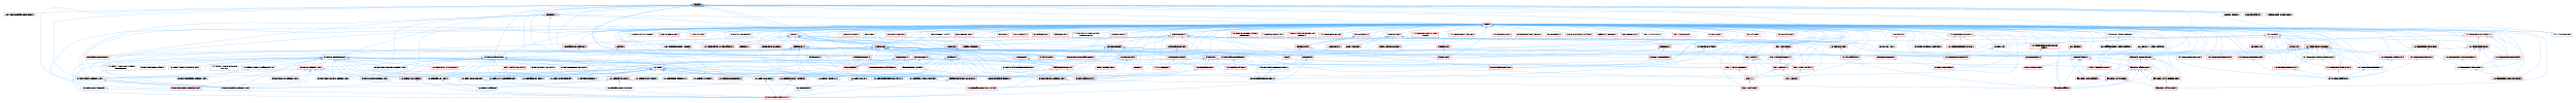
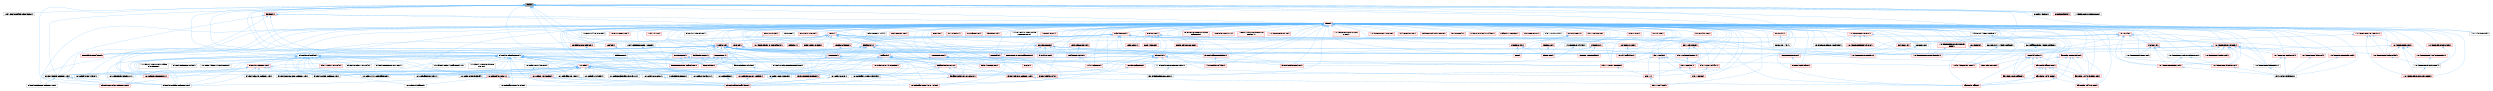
  digraph {
    node [color=red fillcolor="#FFF0F0" fontname=Helvetica fontsize=10 shape=box style=filled]
    edge [color=steelblue1 dir=back fontname=Helvetica fontsize=10 labelfontname=Helvetica labelfontsize=10 style=solid]
    n1 [color=gray40 fillcolor=grey60 fontcolor=black height=0.2 label="Field.h" width=0.4]
    n2 [color=grey40 fillcolor=white height=0.2 label="ArchiveScriptReferenceCollector.h" width=0.4]
    n3 [color=grey40 fillcolor=white height=0.2 label="BlueprintActionFilter.h" width=0.4]
    n4 [color=grey40 fillcolor=white height=0.2 label="BlueprintFieldNodeSpawner.h" width=0.4]
    n5 [color=grey40 fillcolor=white height=0.2 label="BlueprintVariableNodeSpawner.h" width=0.4]
    n6 [color=grey40 fillcolor=white height=0.2 label="BlueprintNodeSignature.h" width=0.4]
    n7 [height=0.2 label="Class.h" width=0.4]
    n8 [height=0.2 label="RigVMMemoryStorage.h" width=0.4]
    n9 [height=0.2 label="RigVM.h" width=0.4]
    n10 [height=0.2 label="UnrealType.h" width=0.4]
    n11 [height=0.2 label="EnumProperty.h" width=0.4]
    n12 [height=0.2 label="StateTreePropertyRefHelpers.h" width=0.4]
    n13 [color=grey40 fillcolor=white height=0.2 label="FieldIterator.h" width=0.4]
    n14 [height=0.2 label="FieldPathProperty.h" width=0.4]
    n15 [height=0.2 label="IPropertyAccessEditor.h" width=0.4]
    n16 [height=0.2 label="KeyPropertyParams.h" width=0.4]
    n17 [height=0.2 label="TextProperty.h" width=0.4]
    n18 [height=0.2 label="CoreNet.h" width=0.4]
    n19 [color=grey40 fillcolor=white height=0.2 label="NonNullSubclassOf.h" width=0.4]
    n20 [height=0.2 label="FieldPath.h" width=0.4]
    n21 [color=grey40 fillcolor=white height=0.2 label="PropertyIterator.h" width=0.4]
    n22 [height=0.2 label="SubclassOfField.h" width=0.4]
    n23 [color=grey40 fillcolor=white height=0.2 label="WidgetPropertyDragDropOp.h" width=0.4]
    n24 [color=grey40 fillcolor=white height=0.2 label="BlueprintActionMenuUtils.h" width=0.4]
    n25 [color=grey40 fillcolor=white height=0.2 label="BlueprintComponentNodeSpawner.h" width=0.4]
    n26 [color=grey40 fillcolor=white height=0.2 label="BlueprintDragDropMenuItem.h" width=0.4]
    n27 [height=0.2 label="BlueprintFunctionNodeSpawner.h" width=0.4]
    n28 [height=0.2 label="BlueprintNodeSpawner.h" width=0.4]
    n29 [height=0.2 label="K2Node.h" width=0.4]
    n30 [color=grey40 fillcolor=white height=0.2 label="K2Node_AnimNodeReference.h" width=0.4]
    n31 [height=0.2 label="K2Node_CallFunction.h" width=0.4]
    n32 [color=grey40 fillcolor=white height=0.2 label="K2Node_AnimGetter.h" width=0.4]
    n33 [height=0.2 label="K2Node_DynamicCast.h" width=0.4]
    n34 [color=grey40 fillcolor=white height=0.2 label="K2Node_GetArrayItem.h" width=0.4]
    n35 [color=grey40 fillcolor=white height=0.2 label="K2Node_GetSubsystem.h" width=0.4]
    n36 [color=grey40 fillcolor=white height=0.2 label="K2Node_MacroInstance.h" width=0.4]
    n37 [height=0.2 label="K2Node_StructOperation.h" width=0.4]
    n38 [color=grey40 fillcolor=white height=0.2 label="K2Node_VariableSetRef.h" width=0.4]
    n39 [height=0.2 label="RigVMActionMenuUtils.h" width=0.4]
    n40 [color=grey40 fillcolor=white height=0.2 label="BlueprintDelegateNodeSpawner.h" width=0.4]
    n41 [color=grey40 fillcolor=white height=0.2 label="BlueprintAssetNodeSpawner.h" width=0.4]
    n42 [color=grey40 fillcolor=white height=0.2 label="BlueprintBoundNodeSpawner.h" width=0.4]
    n43 [height=0.2 label="BlueprintEventNodeSpawner.h" width=0.4]
-   n44 [color=grey40 fillcolor=white height=0.2 label="BlueprintBoundEventNodeSpawner.h" width=0.4]
    n45 [color=grey40 fillcolor=white height=0.2 label="K2Node_InputAction.h" width=0.4]
    n46 [color=grey40 fillcolor=white height=0.2 label="K2Node_InputKey.h" width=0.4]
    n47 [height=0.2 label="K2Node_TemporaryVariable.h" width=0.4]
    n48 [color=grey40 fillcolor=white height=0.2 label="UnrealEdSharedPCH.h" width=0.4]
    n49 [height=0.2 label="K2Node_GetInputAxisKeyValue.h" width=0.4]
    n50 [color=grey40 fillcolor=white height=0.2 label="K2Node_GetInputAxisValue.h" width=0.4]
    n51 [height=0.2 label="BlueprintGraphDefinitions.h" width=0.4]
    n52 [color=grey40 fillcolor=white height=0.2 label="AnimGraphNode_AimOffsetLookAt.h" width=0.4]
    n53 [color=grey40 fillcolor=white height=0.2 label="AnimGraphNode_BlendSpace\lPlayer.h" width=0.4]
    n54 [color=grey40 fillcolor=white height=0.2 label="AnimGraphNode_RotationOffset\lBlendSpace.h" width=0.4]
    n55 [color=grey40 fillcolor=white height=0.2 label="BlueprintPaletteFavorites.h" width=0.4]
    n56 [color=grey40 fillcolor=white height=0.2 label="K2Node_InputAxisEvent.h" width=0.4]
    n57 [height=0.2 label="K2Node_InputAxisKeyEvent.h" width=0.4]
    n58 [color=grey40 fillcolor=white height=0.2 label="K2Node_WidgetAnimationEvent.h" width=0.4]
    n59 [color=grey40 fillcolor=white height=0.2 label="K2Node_BitmaskLiteral.h" width=0.4]
    n60 [color=grey40 fillcolor=white height=0.2 label="K2Node_CastByteToEnum.h" width=0.4]
    n61 [color=grey40 fillcolor=white height=0.2 label="K2Node_EnumLiteral.h" width=0.4]
    n62 [color=grey40 fillcolor=white height=0.2 label="K2Node_ForEachElementInEnum.h" width=0.4]
    n63 [color=grey40 fillcolor=white height=0.2 label="K2Node_GetNumEnumEntries.h" width=0.4]
    n64 [color=grey40 fillcolor=white height=0.2 label="K2Node_Select.h" width=0.4]
    n65 [color=grey40 fillcolor=white height=0.2 label="K2Node_SwitchEnum.h" width=0.4]
    n66 [height=0.2 label="ARFilter.h" width=0.4]
    n67 [height=0.2 label="AnimNodeBase.h" width=0.4]
    n68 [color=grey40 fillcolor=white height=0.2 label="ArchiveObjectPropertyMapper.h" width=0.4]
    n69 [height=0.2 label="CoreUObject.h" width=0.4]
    n70 [height=0.2 label="AssetBundleData.h" width=0.4]
    n71 [height=0.2 label="AssetData.h" width=0.4]
    n72 [height=0.2 label="AudioWidgetSubsystem.h" width=0.4]
    n73 [color=grey40 fillcolor=white height=0.2 label="BlueprintActionDatabaseRegistrar.h" width=0.4]
    n74 [height=0.2 label="EdGraphSchema_K2.h" width=0.4]
    n75 [height=0.2 label="BlueprintEditorUtils.h" width=0.4]
    n76 [height=0.2 label="EdGraphSchema_K2_Actions.h" width=0.4]
    n77 [color=grey40 fillcolor=white height=0.2 label="AssetCompilingManager.h" width=0.4]
    n78 [height=0.2 label="AssetManagerTypes.h" width=0.4]
    n79 [height=0.2 label="Attenuation.h" width=0.4]
    n80 [height=0.2 label="AttributesContainer.h" width=0.4]
    n81 [height=0.2 label="AttributesRuntime.h" width=0.4]
    n82 [color=grey40 fillcolor=white height=0.2 label="AudioPanelWidgetInterface.h" width=0.4]
    n83 [color=grey40 fillcolor=white height=0.2 label="SoundEffectPresetWidgetInterface.h" width=0.4]
    n84 [height=0.2 label="AudioVolume.h" width=0.4]
    n85 [color=grey40 fillcolor=white height=0.2 label="BPVariableDragDropAction.h" width=0.4]
    n86 [height=0.2 label="BehaviorTreeTypes.h" width=0.4]
    n87 [height=0.2 label="Blueprint.h" width=0.4]
    n88 [height=0.2 label="BlueprintEditorSettings.h" width=0.4]
    n89 [height=0.2 label="KismetEditorUtilities.h" width=0.4]
    n90 [height=0.2 label="MemberReference.h" width=0.4]
    n91 [color=grey40 fillcolor=white height=0.2 label="MyBlueprintItemDragDropAction.h" width=0.4]
    n92 [height=0.2 label="BlueprintGeneratedClass.h" width=0.4]
    n93 [color=grey40 fillcolor=white height=0.2 label="BlueprintNodeHelpers.h" width=0.4]
    n94 [height=0.2 label="BodyInstance.h" width=0.4]
    n95 [color=grey40 fillcolor=white height=0.2 label="BuiltInChannelEditors.h" width=0.4]
    n96 [height=0.2 label="Casts.h" width=0.4]
    n97 [height=0.2 label="CoreUObjectSharedPCH.h" width=0.4]
    n98 [height=0.2 label="EdGraph.h" width=0.4]
    n99 [height=0.2 label="EdGraphPin.h" width=0.4]
    n100 [height=0.2 label="LiveLinkTypes.h" width=0.4]
    n101 [height=0.2 label="MovieSceneEntitySystemGraphs.h" width=0.4]
    n102 [height=0.2 label="RigVMNativized.h" width=0.4]
    n103 [height=0.2 label="RigVMUserWorkflow.h" width=0.4]
    n104 [height=0.2 label="RigVMStruct.h" width=0.4]
    n105 [height=0.2 label="Selection.h" width=0.4]
    n106 [height=0.2 label="SequencerKeyStructGenerator.h" width=0.4]
    n107 [height=0.2 label="StreamableManager.h" width=0.4]
    n108 [height=0.2 label="StructOnScope.h" width=0.4]
    n109 [height=0.2 label="MovieSceneEventSection.h" width=0.4]
    n110 [height=0.2 label="RigVMDispatchFactory.h" width=0.4]
    n111 [height=0.2 label="RigVMRegistry.h" width=0.4]
    n112 [height=0.2 label="DataTable.h" width=0.4]
    n113 [color=grey40 fillcolor=white height=0.2 label="GeneratedCppIncludes.h" width=0.4]
    n114 [height=0.2 label="FastReferenceCollector.h" width=0.4]
    n115 [height=0.2 label="PropertyTrackEditor.h" width=0.4]
    n116 [height=0.2 label="ClassIconFinder.h" width=0.4]
    n117 [color=grey40 fillcolor=white height=0.2 label="ClassTree.h" width=0.4]
    n118 [height=0.2 label="CompositeFont.h" width=0.4]
    n119 [height=0.2 label="Font.h" width=0.4]
    n120 [height=0.2 label="SlateFontInfo.h" width=0.4]
    n121 [height=0.2 label="SlateTypes.h" width=0.4]
    n122 [height=0.2 label="ConstraintInstance.h" width=0.4]
    n123 [height=0.2 label="NetSerialization.h" width=0.4]
    n124 [height=0.2 label="GameplayAbilitySpec.h" width=0.4]
    n125 [height=0.2 label="GameplayAbilityTypes.h" width=0.4]
    n126 [height=0.2 label="GameplayEffect.h" width=0.4]
    n127 [height=0.2 label="GameplayAbilityTargetTypes.h" width=0.4]
    n128 [height=0.2 label="GameplayCueInterface.h" width=0.4]
    n129 [height=0.2 label="GameplayEffectTypes.h" width=0.4]
    n130 [height=0.2 label="RootMotionSource.h" width=0.4]
    n131 [height=0.2 label="CurveTable.h" width=0.4]
    n132 [color=grey40 fillcolor=white height=0.2 label="EditorCategoryUtils.h" width=0.4]
    n133 [height=0.2 label="EngineBaseTypes.h" width=0.4]
    n134 [height=0.2 label="EngineTypes.h" width=0.4]
    n135 [height=0.2 label="StaticMeshComponent.h" width=0.4]
    n136 [height=0.2 label="Events.h" width=0.4]
    n137 [height=0.2 label="Factories.h" width=0.4]
    n138 [height=0.2 label="FlowDirection.h" width=0.4]
    n139 [height=0.2 label="FontSdfSettings.h" width=0.4]
    n140 [height=0.2 label="GCObjectInfo.h" width=0.4]
    n141 [height=0.2 label="GameplayTagContainer.h" width=0.4]
    n142 [color=grey40 fillcolor=white height=0.2 label="IAnimBlueprintNodeOverride\lAssetsContext.h" width=0.4]
    n143 [height=0.2 label="InputCoreTypes.h" width=0.4]
    n144 [height=0.2 label="InteractiveTool.h" width=0.4]
    n145 [height=0.2 label="KeyHandle.h" width=0.4]
    n146 [height=0.2 label="MovieSceneChannelData.h" width=0.4]
    n147 [height=0.2 label="MovieSceneBoolChannel.h" width=0.4]
    n148 [height=0.2 label="MovieSceneByteChannel.h" width=0.4]
    n149 [color=grey40 fillcolor=white height=0.2 label="MovieSceneParticleSection.h" width=0.4]
    n150 [color=grey40 fillcolor=white height=0.2 label="MovieSceneCurveChannelCommon.h" width=0.4]
    n151 [height=0.2 label="MovieSceneDoubleChannel.h" width=0.4]
    n152 [height=0.2 label="MovieSceneFloatChannel.h" width=0.4]
    n153 [height=0.2 label="MovieSceneIntegerChannel.h" width=0.4]
    n154 [height=0.2 label="MovieSceneStringChannel.h" width=0.4]
    n155 [color=grey40 fillcolor=white height=0.2 label="NameCurve.h" width=0.4]
    n156 [height=0.2 label="RichCurve.h" width=0.4]
    n157 [color=grey40 fillcolor=white height=0.2 label="MovieSceneEasingCurves.h" width=0.4]
    n158 [height=0.2 label="StringCurve.h" width=0.4]
    n159 [color=grey40 fillcolor=white height=0.2 label="KismetDebugUtilities.h" width=0.4]
    n160 [height=0.2 label="LevelEditorPlaySettings.h" width=0.4]
    n161 [height=0.2 label="LevelSequenceLegacyObject\lReference.h" width=0.4]
    n162 [color=grey40 fillcolor=white height=0.2 label="LevelSequenceSpawnRegister.h" width=0.4]
    n163 [height=0.2 label="MaterialExpressionIO.h" width=0.4]
    n164 [height=0.2 label="MetasoundFrontendDataType\lRegistry.h" width=0.4]
    n165 [height=0.2 label="MovieSceneBlendType.h" width=0.4]
    n166 [height=0.2 label="MovieSceneEvalTemplate.h" width=0.4]
    n167 [color=grey40 fillcolor=white height=0.2 label="MovieSceneEvaluationTrack.h" width=0.4]
    n168 [height=0.2 label="MovieSceneEvaluationTemplate.h" width=0.4]
    n169 [height=0.2 label="MovieSceneEvaluationField.h" width=0.4]
    n170 [height=0.2 label="MovieSceneFrameMigration.h" width=0.4]
    n171 [height=0.2 label="MovieSceneSegment.h" width=0.4]
-   n172 [height=0.2 label="StructOperation.h" width=0.4]
+   n172 [height=0.2 label="MovieSceneSequenceHierarchy.h" width=0.4]
    n173 [height=0.2 label="MovieSceneTrackImplementation.h" width=0.4]
    n174 [height=0.2 label="MovieSceneObjectBindingID.h" width=0.4]
    n175 [height=0.2 label="MovieScenePropertySystem\lTypes.h" width=0.4]
    n176 [height=0.2 label="MovieSceneSequenceID.h" width=0.4]
    n177 [height=0.2 label="MovieSceneSequenceInstance\lData.h" width=0.4]
    n178 [height=0.2 label="MovieSceneTrackInstance.h" width=0.4]
    n179 [height=0.2 label="NavLinkDefinition.h" width=0.4]
    n180 [height=0.2 label="NavigationTypes.h" width=0.4]
    n181 [height=0.2 label="OnlineReplStructs.h" width=0.4]
    n182 [height=0.2 label="PackageLocalizationCache.h" width=0.4]
    n183 [height=0.2 label="PannerDetails.h" width=0.4]
    n184 [height=0.2 label="QuartzQuantizationUtilities.h" width=0.4]
    n185 [height=0.2 label="ReflectionMetadata.h" width=0.4]
    n186 [height=0.2 label="RemoteExecutor.h" width=0.4]
    n187 [color=grey40 fillcolor=white height=0.2 label="RigVMPythonUtils.h" width=0.4]
    n188 [height=0.2 label="RigVMTemplate.h" width=0.4]
    n189 [height=0.2 label="RigVMTraitScope.h" width=0.4]
    n190 [height=0.2 label="RigVMTraits.h" width=0.4]
    n191 [height=0.2 label="SlateColor.h" width=0.4]
    n192 [height=0.2 label="SlateSound.h" width=0.4]
    n193 [height=0.2 label="SmartName.h" width=0.4]
    n194 [height=0.2 label="SoftObjectPath.h" width=0.4]
    n195 [height=0.2 label="SoundNode.h" width=0.4]
    n196 [color=grey40 fillcolor=white height=0.2 label="SoundSubmixWidgetInterface.h" width=0.4]
    n197 [color=grey40 fillcolor=white height=0.2 label="StructArrayView.h" width=0.4]
    n198 [height=0.2 label="StructUtils.h" width=0.4]
    n199 [height=0.2 label="StructUtilsTypes.h" width=0.4]
    n1 -> n2
    n1 -> n3
    n1 -> n4
    n1 -> n5
    n1 -> n6
    n1 -> n7
    n1 -> n8
    n1 -> n9
    n1 -> n10
    n1 -> n11
    n1 -> n12
    n1 -> n13
    n1 -> n14
    n1 -> n15
    n1 -> n16
    n1 -> n17
    n1 -> n18
    n1 -> n19
    n1 -> n20
    n1 -> n21
    n1 -> n22
    n1 -> n23
    n3 -> n5
    n3 -> n24
    n3 -> n25
    n3 -> n26
    n3 -> n27
    n3 -> n28
    n3 -> n29
    n3 -> n30
    n3 -> n31
    n3 -> n32
    n3 -> n33
    n3 -> n34
    n3 -> n35
    n3 -> n36
    n3 -> n37
    n3 -> n38
    n3 -> n39
    n4 -> n5
    n4 -> n27
-   n52 -> n40
+   n4 -> n40
    n6 -> n4
    n6 -> n5
    n6 -> n25
    n6 -> n28
    n6 -> n29
    n6 -> n33
    n6 -> n34
    n6 -> n36
    n6 -> n41
    n6 -> n42
    n6 -> n43
-   n6 -> n44
    n6 -> n45
    n6 -> n46
    n6 -> n47
    n6 -> n48
    n6 -> n49
    n6 -> n50
    n6 -> n51
    n6 -> n52
    n6 -> n53
    n6 -> n54
    n6 -> n55
    n6 -> n56
    n6 -> n57
    n6 -> n58
    n7 -> n3
    n7 -> n4
    n7 -> n8
    n7 -> n9
    n7 -> n10
    n7 -> n18
    n7 -> n19
    n7 -> n27
    n7 -> n31
    n7 -> n37
    n7 -> n41
    n7 -> n43
    n7 -> n59
    n7 -> n60
    n7 -> n61
    n7 -> n62
    n7 -> n63
    n7 -> n64
    n7 -> n65
    n7 -> n66
    n7 -> n67
    n7 -> n68
    n7 -> n69
    n7 -> n70
    n7 -> n71
    n7 -> n72
    n7 -> n73
    n7 -> n74
    n7 -> n75
    n7 -> n76
    n7 -> n77
    n7 -> n78
    n7 -> n79
    n7 -> n80
    n7 -> n81
    n7 -> n82
    n7 -> n83
    n7 -> n84
    n7 -> n85
    n7 -> n86
    n7 -> n87
    n7 -> n88
    n7 -> n89
    n7 -> n90
    n7 -> n91
    n7 -> n92
    n7 -> n93
    n7 -> n94
    n7 -> n95
    n7 -> n96
    n7 -> n97
    n7 -> n98
    n7 -> n99
    n7 -> n100
    n7 -> n101
    n7 -> n102
    n7 -> n103
    n7 -> n104
    n7 -> n105
    n7 -> n106
    n7 -> n107
    n7 -> n108
    n7 -> n109
    n7 -> n110
    n7 -> n111
    n7 -> n112
    n7 -> n113
    n7 -> n114
    n7 -> n115
    n7 -> n116
    n7 -> n117
    n7 -> n118
    n7 -> n119
    n7 -> n120
    n7 -> n121
    n7 -> n122
    n7 -> n123
    n7 -> n124
    n7 -> n125
    n7 -> n126
    n7 -> n127
    n7 -> n128
    n7 -> n129
    n7 -> n130
    n7 -> n131
    n7 -> n132
    n7 -> n133
    n7 -> n134
    n7 -> n135
    n7 -> n136
    n7 -> n137
    n7 -> n138
    n7 -> n139
    n7 -> n140
    n7 -> n141
    n7 -> n142
    n7 -> n143
    n7 -> n144
    n7 -> n145
    n7 -> n146
    n7 -> n147
    n7 -> n148
    n7 -> n149
    n7 -> n150
    n7 -> n151
    n7 -> n152
    n7 -> n153
    n7 -> n154
    n7 -> n155
    n7 -> n156
    n7 -> n157
    n7 -> n158
    n7 -> n159
    n7 -> n160
    n7 -> n161
    n7 -> n162
    n7 -> n163
    n7 -> n164
    n7 -> n165
    n7 -> n166
    n7 -> n167
    n7 -> n168
    n7 -> n169
    n7 -> n170
    n7 -> n171
    n7 -> n172
    n7 -> n173
    n7 -> n174
    n7 -> n175
    n7 -> n176
    n7 -> n177
    n7 -> n178
    n7 -> n179
    n7 -> n180
    n7 -> n181
    n7 -> n182
    n7 -> n183
    n7 -> n184
    n7 -> n185
    n7 -> n186
    n7 -> n187
    n7 -> n188
    n7 -> n189
    n7 -> n190
    n7 -> n191
    n7 -> n192
    n7 -> n193
    n7 -> n194
    n7 -> n195
    n7 -> n196
    n7 -> n197
    n7 -> n198
    n7 -> n199
    n8 -> n9
    n9 -> n102
    n10 -> n3
    n10 -> n5
    n10 -> n8
    n10 -> n9
    n10 -> n11
    n10 -> n13
    n10 -> n14
    n10 -> n15
    n10 -> n16
    n10 -> n17
    n10 -> n37
    n10 -> n40
-   n10 -> n44
    n10 -> n69
    n10 -> n75
    n10 -> n76
    n10 -> n85
    n10 -> n90
    n10 -> n91
    n10 -> n92
    n10 -> n97
    n10 -> n106
    n10 -> n112
    n10 -> n113
    n10 -> n114
    n11 -> n8
    n11 -> n12
    n11 -> n69
    n11 -> n113
    n14 -> n69
    n14 -> n113
    n16 -> n115
    n17 -> n12
    n17 -> n69
    n17 -> n97
    n17 -> n113
    n18 -> n69
    n18 -> n97
    n18 -> n123
    n20 -> n4
    n20 -> n7
    n20 -> n14
-   n20 -> n44
    n20 -> n106
    n20 -> n114
    n28 -> n4
    n28 -> n5
    n28 -> n25
    n28 -> n27
    n28 -> n41
    n28 -> n42
    n28 -> n43
    n29 -> n4
    n29 -> n30
    n29 -> n31
    n29 -> n33
    n29 -> n34
    n29 -> n35
    n29 -> n36
    n29 -> n37
    n29 -> n38
    n29 -> n45
    n29 -> n46
    n29 -> n47
    n29 -> n48
    n29 -> n59
    n29 -> n60
    n29 -> n61
    n29 -> n62
    n29 -> n63
-   n45 -> n64
+   n29 -> n64
    n29 -> n65
    n31 -> n32
    n31 -> n49
    n31 -> n50
    n33 -> n51
    n34 -> n51
    n36 -> n51
    n43 -> n126
    n45 -> n51
    n46 -> n51
    n47 -> n51
    n56 -> n51
    n64 -> n51
    n66 -> n48
    n68 -> n69
    n70 -> n71
    n71 -> n41
    n71 -> n72
    n71 -> n73
    n71 -> n74
    n74 -> n48
    n74 -> n51
    n74 -> n75
    n74 -> n76
    n76 -> n51
    n80 -> n81
    n81 -> n67
    n82 -> n83
    n83 -> n72
    n87 -> n5
    n87 -> n29
    n87 -> n75
    n87 -> n76
    n87 -> n85
    n87 -> n88
    n87 -> n89
    n87 -> n90
    n87 -> n91
    n90 -> n49
    n91 -> n85
    n92 -> n89
    n96 -> n8
    n96 -> n10
    n96 -> n28
    n96 -> n69
    n96 -> n76
    n96 -> n97
    n96 -> n98
    n96 -> n99
    n96 -> n100
    n96 -> n101
    n96 -> n103
    n96 -> n105
    n96 -> n106
    n96 -> n107
    n96 -> n108
    n98 -> n36
    n98 -> n45
    n98 -> n46
    n98 -> n47
    n98 -> n49
    n98 -> n50
    n98 -> n74
    n98 -> n75
    n98 -> n76
    n99 -> n5
    n99 -> n36
    n99 -> n47
    n99 -> n64
    n99 -> n65
    n99 -> n74
    n99 -> n76
    n99 -> n87
    n99 -> n92
    n103 -> n104
    n108 -> n69
    n108 -> n81
    n108 -> n97
    n108 -> n100
    n108 -> n103
    n108 -> n106
    n108 -> n109
    n108 -> n110
    n110 -> n111
    n111 -> n9
    n111 -> n104
    n112 -> n51
    n113 -> n97
    n118 -> n119
    n118 -> n120
    n118 -> n121
    n120 -> n119
    n120 -> n121
    n123 -> n124
    n123 -> n126
    n123 -> n127
    n123 -> n128
    n123 -> n129
    n123 -> n130
    n124 -> n125
    n124 -> n126
    n127 -> n125
    n129 -> n124
    n129 -> n125
    n129 -> n126
    n129 -> n127
    n129 -> n128
    n131 -> n126
    n134 -> n67
    n134 -> n79
    n134 -> n87
    n134 -> n94
    n134 -> n126
    n134 -> n127
    n134 -> n135
    n141 -> n125
    n141 -> n126
    n141 -> n127
    n141 -> n128
    n141 -> n129
    n143 -> n46
    n143 -> n49
    n143 -> n57
    n143 -> n86
    n143 -> n136
    n145 -> n106
    n145 -> n109
    n145 -> n146
    n145 -> n149
    n145 -> n151
    n145 -> n152
    n145 -> n155
    n145 -> n156
    n145 -> n158
    n146 -> n106
    n146 -> n109
    n146 -> n147
    n146 -> n148
    n146 -> n149
    n146 -> n150
    n146 -> n151
    n146 -> n152
    n146 -> n153
    n146 -> n154
    n147 -> n95
    n148 -> n95
    n148 -> n149
    n149 -> n95
    n150 -> n151
    n150 -> n152
    n151 -> n95
    n152 -> n95
    n153 -> n95
    n155 -> n109
    n156 -> n150
    n156 -> n151
    n156 -> n152
    n156 -> n157
    n159 -> n88
    n160 -> n48
    n166 -> n167
    n167 -> n168
    n169 -> n167
    n170 -> n168
    n170 -> n169
    n170 -> n171
    n170 -> n172
    n171 -> n167
    n171 -> n168
    n171 -> n169
    n171 -> n172
    n171 -> n173
    n173 -> n167
    n176 -> n162
    n176 -> n169
    n176 -> n172
    n176 -> n174
    n177 -> n172
    n180 -> n179
    n188 -> n110
    n188 -> n111
    n190 -> n8
    n190 -> n102
    n190 -> n103
    n190 -> n104
    n190 -> n111
    n191 -> n15
    n191 -> n121
    n192 -> n121
    n194 -> n18
    n194 -> n66
    n194 -> n70
    n194 -> n71
    n194 -> n74
    n194 -> n87
    n194 -> n88
    n194 -> n109
    n194 -> n172
    n194 -> n180
    n196 -> n72
    n198 -> n197
  }
